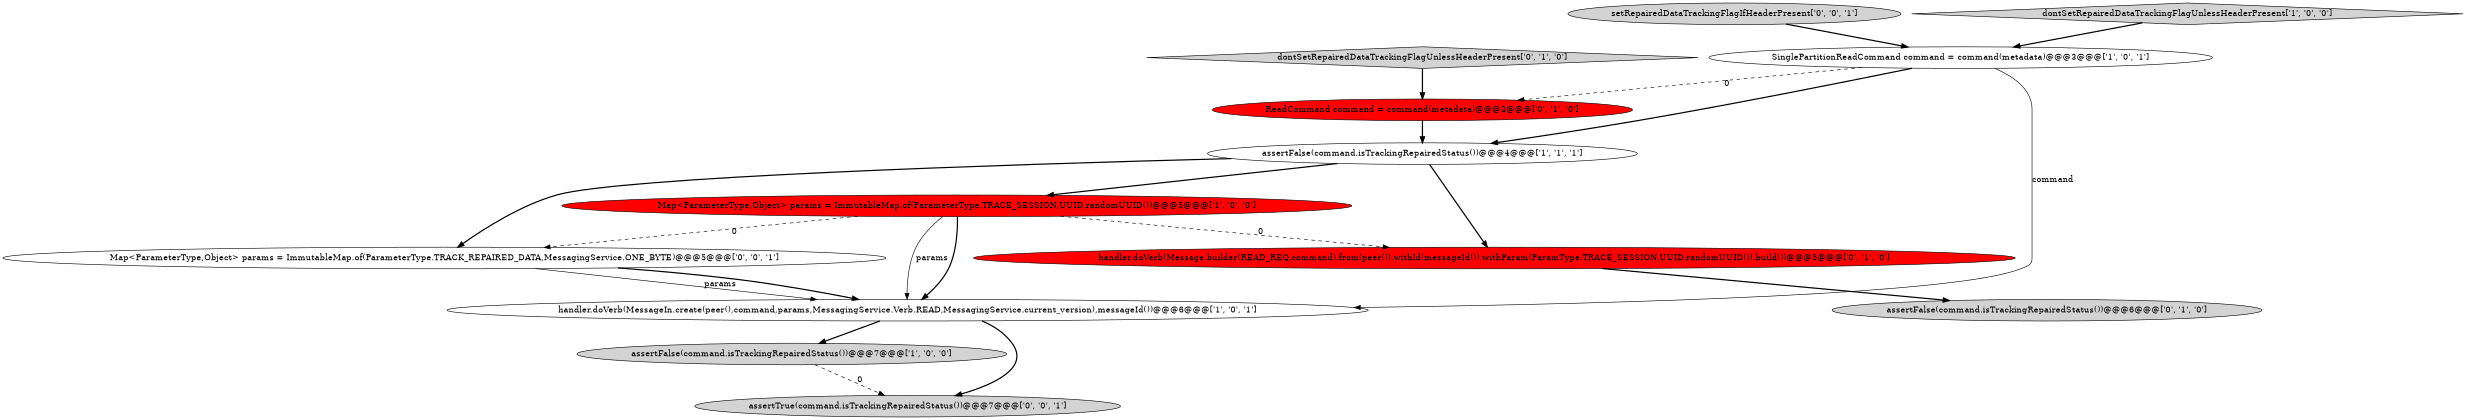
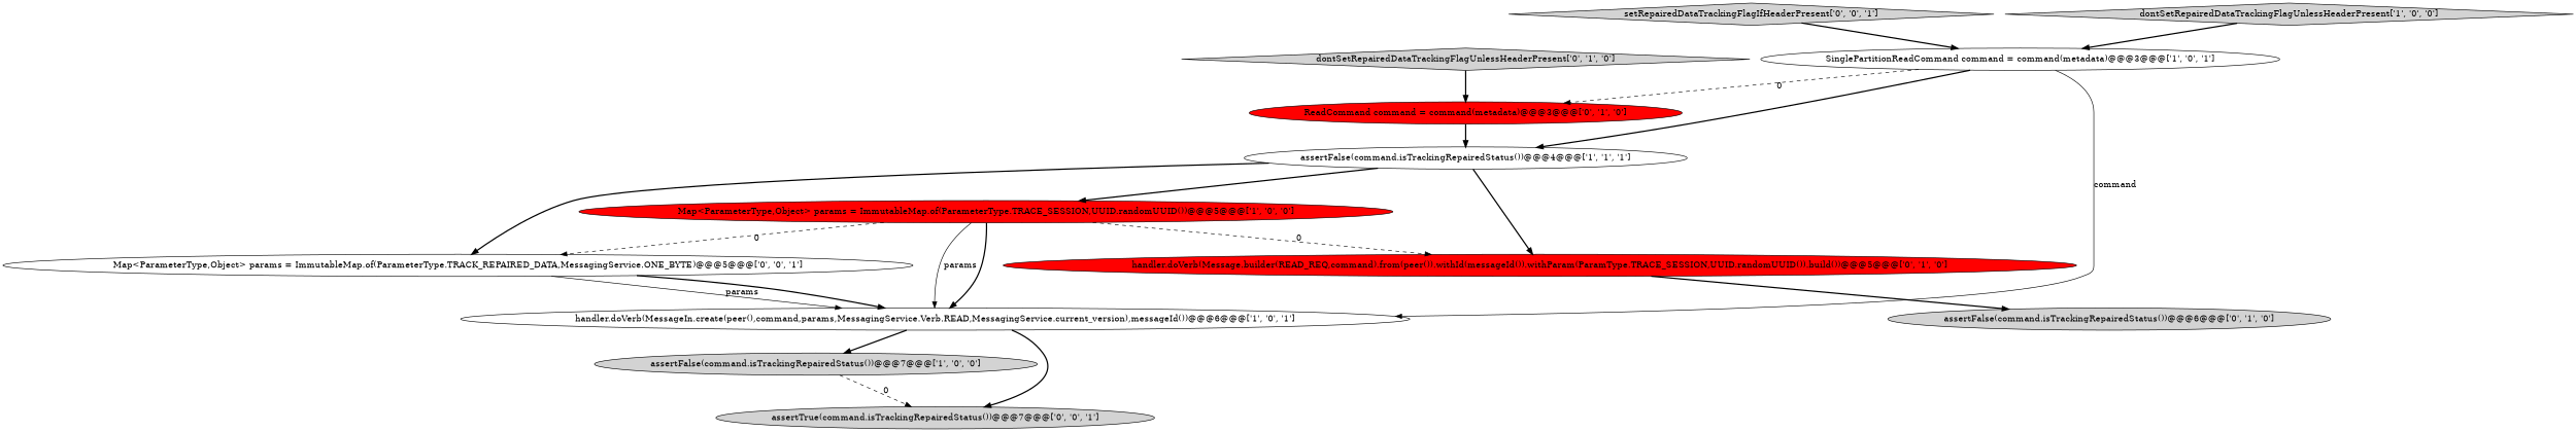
  digraph {
    node [fillcolor=lightgray shape=ellipse style=filled]
    edge [style=bold]
    n1 [label="assertFalse(command.isTrackingRepairedStatus())@@@7@@@['1', '0', '0']"]
    n2 [label="assertTrue(command.isTrackingRepairedStatus())@@@7@@@['0', '0', '1']"]
    n3 [fillcolor=red label="handler.doVerb(Message.builder(READ_REQ,command).from(peer()).withId(messageId()).withParam(ParamType.TRACE_SESSION,UUID.randomUUID()).build())@@@5@@@['0', '1', '0']"]
    n4 [label="assertFalse(command.isTrackingRepairedStatus())@@@6@@@['0', '1', '0']"]
    n5 [fillcolor=red label="ReadCommand command = command(metadata)@@@3@@@['0', '1', '0']"]
    n6 [fillcolor=white label="assertFalse(command.isTrackingRepairedStatus())@@@4@@@['1', '1', '1']"]
    n7 [label="dontSetRepairedDataTrackingFlagUnlessHeaderPresent['0', '1', '0']" shape=diamond]
    n8 [fillcolor=white label="Map<ParameterType,Object> params = ImmutableMap.of(ParameterType.TRACK_REPAIRED_DATA,MessagingService.ONE_BYTE)@@@5@@@['0', '0', '1']"]
    n9 [fillcolor=white label="handler.doVerb(MessageIn.create(peer(),command,params,MessagingService.Verb.READ,MessagingService.current_version),messageId())@@@6@@@['1', '0', '1']"]
    n10 [fillcolor=red label="Map<ParameterType,Object> params = ImmutableMap.of(ParameterType.TRACE_SESSION,UUID.randomUUID())@@@5@@@['1', '0', '0']"]
    n11 [fillcolor=white label="SinglePartitionReadCommand command = command(metadata)@@@3@@@['1', '0', '1']"]
-   n12 [label="setRepairedDataTrackingFlagIfHeaderPresent['0', '0', '1']"]
+   n12 [label="setRepairedDataTrackingFlagIfHeaderPresent['0', '0', '1']" shape=diamond]
    n13 [label="dontSetRepairedDataTrackingFlagUnlessHeaderPresent['1', '0', '0']" shape=diamond]
    n1 -> n2 [label=0 style=dashed]
    n3 -> n4
    n5 -> n6
    n6 -> n3
    n6 -> n8
    n6 -> n10
    n7 -> n5
    n8 -> n9 [label=params style=solid]
    n8 -> n9
    n9 -> n1
    n9 -> n2
    n10 -> n3 [label=0 style=dashed]
    n10 -> n8 [label=0 style=dashed]
    n10 -> n9 [label=params style=solid]
    n10 -> n9
    n11 -> n5 [label=0 style=dashed]
    n11 -> n6
    n11 -> n9 [label=command style=solid]
    n12 -> n11
    n13 -> n11
  }
